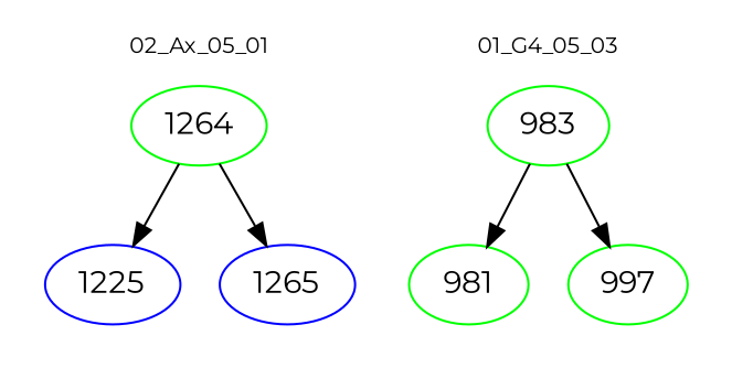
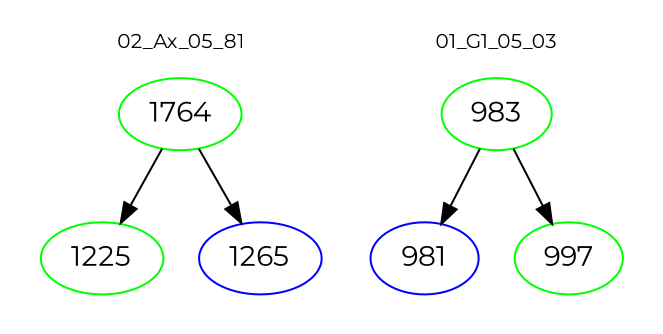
  digraph {
    fontname=Montserrat
    node [color=green fontname=Montserrat]
    edge [color=black fontname=Montserrat]
-   n1 [label=1264]
-   n2 [color=blue label=1225]
+   n1 [label=1764]
+   n2 [label=1225]
    n3 [color=blue label=1265]
    n4 [label=983]
-   n5 [label=981]
+   n5 [color=blue label=981]
    n6 [label=997]
    subgraph cluster_1 {
      color=white
      fontsize=10
-     label="02_Ax_05_01"
+     label="02_Ax_05_81"
      n1
      n2
      n3
    }
    subgraph cluster_2 {
      color=white
      fontsize=10
-     label="01_G4_05_03"
+     label="01_G1_05_03"
      n4
      n5
      n6
    }
    n1 -> n2
    n1 -> n3
    n4 -> n5
    n4 -> n6
  }
